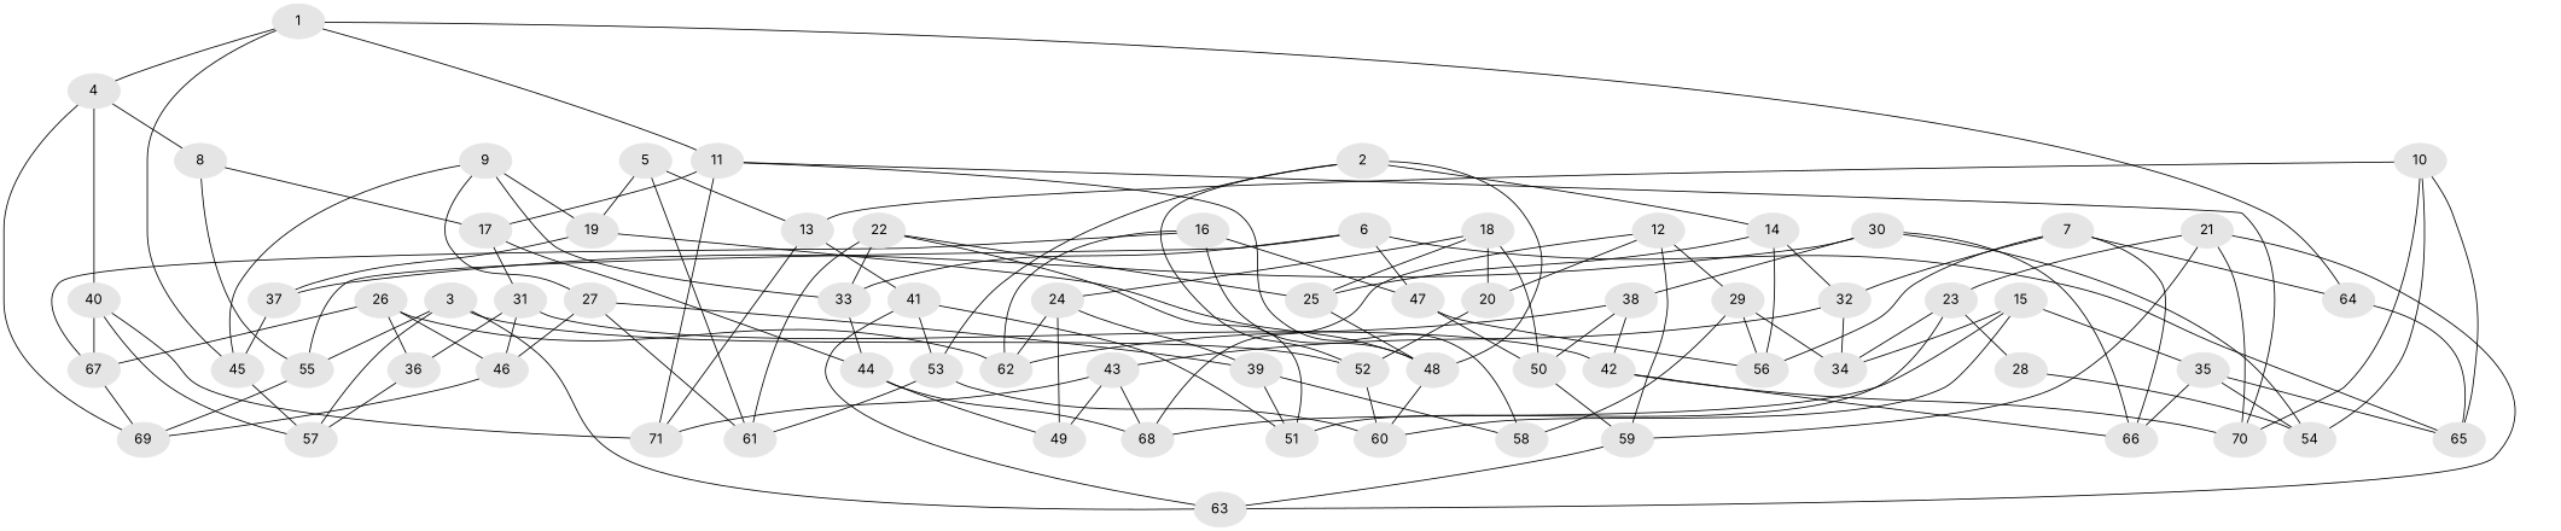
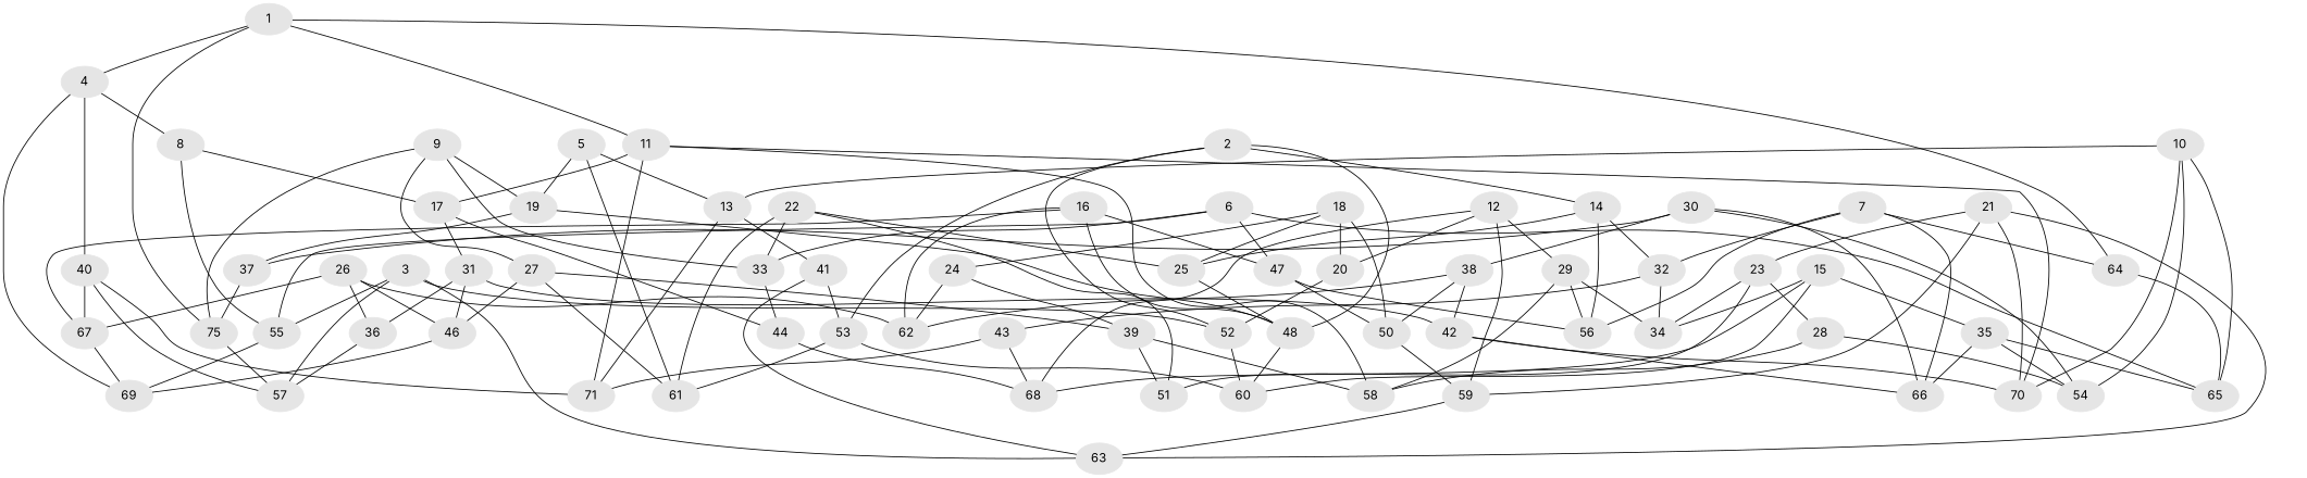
  graph {
    fontname=Inter
    node [color=gray90 fontname=Inter style=filled]
    edge [fontname=Inter]
    1
    4
    11
-   45
+   45 [label=75]
    64
    8
    40
    69
    58
    17
    70
    71
    57
    65
    2
    14
    52
    53
    48
    32
    56
    25
    37
    60
    61
    3
    55
    63
    67
    5
    13
    19
    41
    6
    33
    47
    44
    50
    7
    66
    34
    43
    31
    20
    9
    27
    39
    46
    10
    54
    12
    29
    59
    68
    51
    15
    35
    16
    62
    36
    42
-   49
    18
    24
    21
    23
    28
    22
    26
    30
    38
    1 -- 4
    1 -- 11
    1 -- 45
    1 -- 64
    4 -- 8
    4 -- 40
    4 -- 69
    11 -- 58
    11 -- 17
    11 -- 70
    11 -- 71
    45 -- 57
    64 -- 65
    8 -- 17
    8 -- 55
    40 -- 71
    40 -- 57
    40 -- 67
    17 -- 44
    17 -- 31
    2 -- 14
    2 -- 52
    2 -- 53
    2 -- 48
    14 -- 32
    14 -- 56
    14 -- 25
    52 -- 60
    53 -- 60
    53 -- 61
    48 -- 60
    32 -- 34
    32 -- 43
    25 -- 48
    37 -- 45
    3 -- 57
    3 -- 52
    3 -- 55
    3 -- 63
    55 -- 69
    67 -- 69
    5 -- 61
    5 -- 13
    5 -- 19
    13 -- 71
    13 -- 41
    19 -- 48
    19 -- 37
    41 -- 53
    41 -- 63
-   41 -- 51
    6 -- 65
    6 -- 55
    6 -- 33
    6 -- 47
    33 -- 44
    47 -- 56
    47 -- 50
    44 -- 68
-   44 -- 49
    50 -- 59
    7 -- 64
    7 -- 32
    7 -- 56
    7 -- 66
    43 -- 71
    43 -- 68
-   43 -- 49
    31 -- 46
    31 -- 36
    31 -- 42
    20 -- 52
    9 -- 45
    9 -- 19
    9 -- 33
    9 -- 27
    27 -- 61
    27 -- 39
    27 -- 46
    39 -- 58
    39 -- 51
    46 -- 69
    10 -- 70
    10 -- 65
    10 -- 13
    10 -- 54
    12 -- 20
    12 -- 29
    12 -- 59
    12 -- 68
    29 -- 58
    29 -- 56
    29 -- 34
    59 -- 63
    15 -- 60
    15 -- 34
    15 -- 68
    15 -- 35
    35 -- 65
    35 -- 66
    35 -- 54
    16 -- 48
    16 -- 67
    16 -- 47
    16 -- 62
    36 -- 57
    42 -- 70
    42 -- 66
    18 -- 25
    18 -- 50
    18 -- 20
    18 -- 24
    24 -- 39
    24 -- 62
-   24 -- 49
    21 -- 70
    21 -- 63
    21 -- 59
    21 -- 23
    23 -- 34
    23 -- 51
    23 -- 28
+   28 -- 58
    28 -- 54
    22 -- 25
    22 -- 61
    22 -- 33
    22 -- 51
    26 -- 67
    26 -- 46
    26 -- 62
    26 -- 36
    30 -- 37
    30 -- 66
    30 -- 54
    30 -- 38
    38 -- 50
    38 -- 62
    38 -- 42
  }
